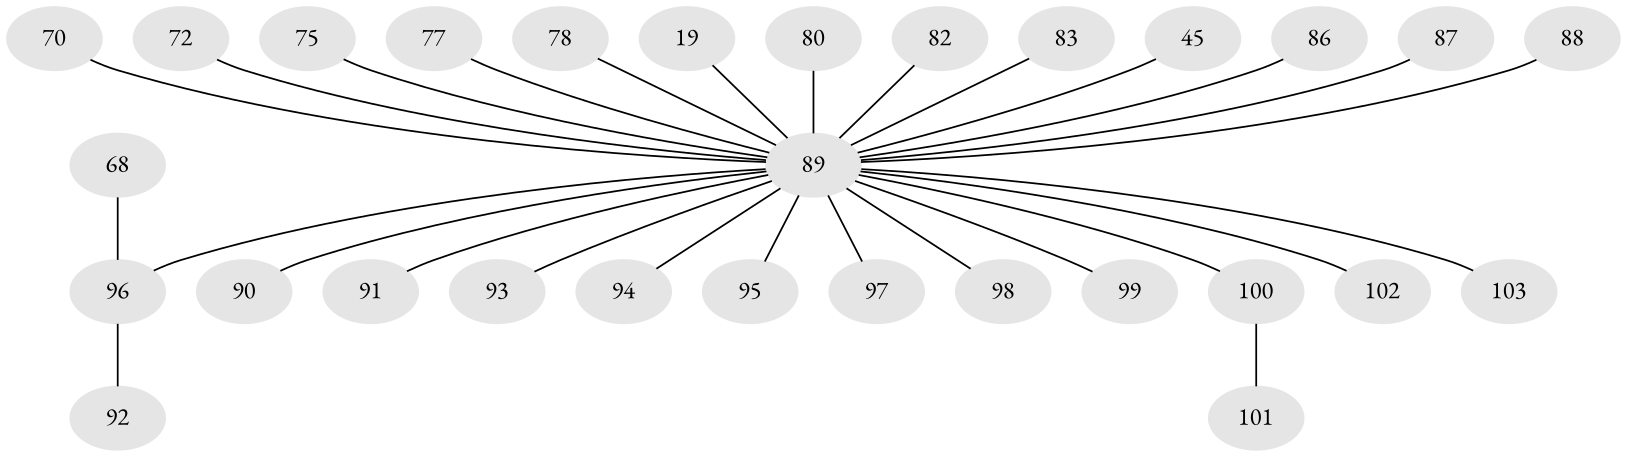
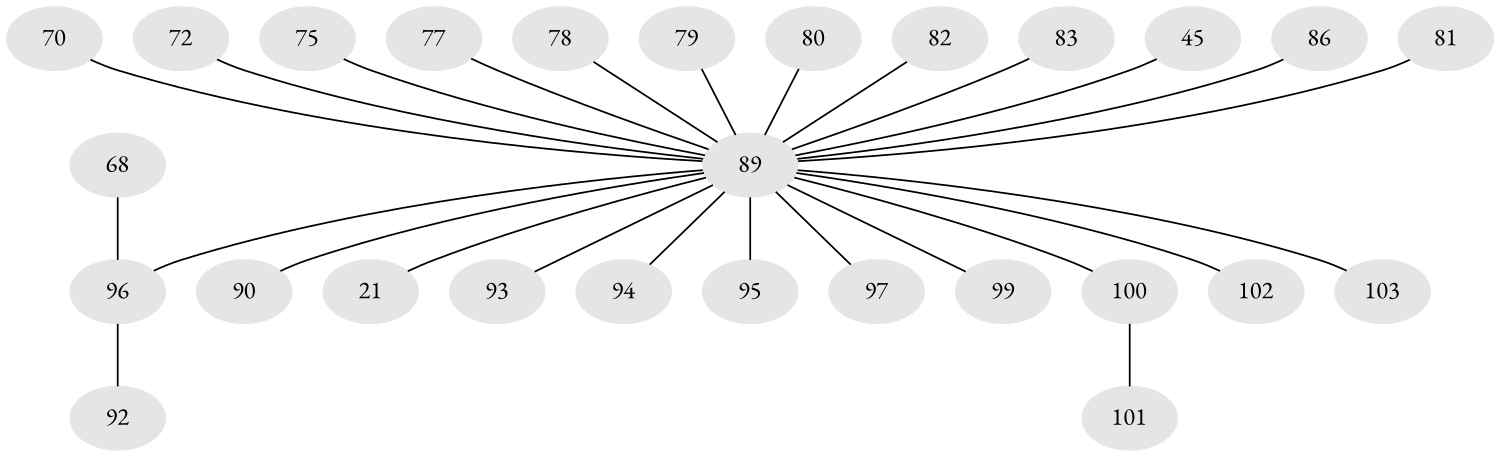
  graph {
    fontname="EB Garamond"
    node [color=gray90 fontname="EB Garamond" style=filled]
    edge [fontname="EB Garamond"]
    68 [super="+57"]
    96
    89 [super="+12+19+44+84+58+62"]
    90
-   91
+   91 [label=21]
    93
    94
    95
    97
-   98
    99
    100
    102
    103 [super="+65+71"]
    70 [super="+46+53"]
    72
    75
    77
    78
-   79 [label=19]
+   79
    80
    82
    83
    n24 [label=45]
    86
-   87 [super="+67"]
-   88
+   87 [super="+67" label=81]
    92
    101
    68 -- 96
    96 -- 92
    89 -- 96
    89 -- 90
    89 -- 91
    89 -- 93
    89 -- 94
    89 -- 95
    89 -- 97
-   89 -- 98
    89 -- 99
    89 -- 100
    89 -- 102
    89 -- 103
    100 -- 101
    70 -- 89
    72 -- 89
    75 -- 89
    77 -- 89
    78 -- 89
    79 -- 89
    80 -- 89
    82 -- 89
    83 -- 89
    n24 -- 89
    86 -- 89
    87 -- 89
-   88 -- 89
  }
